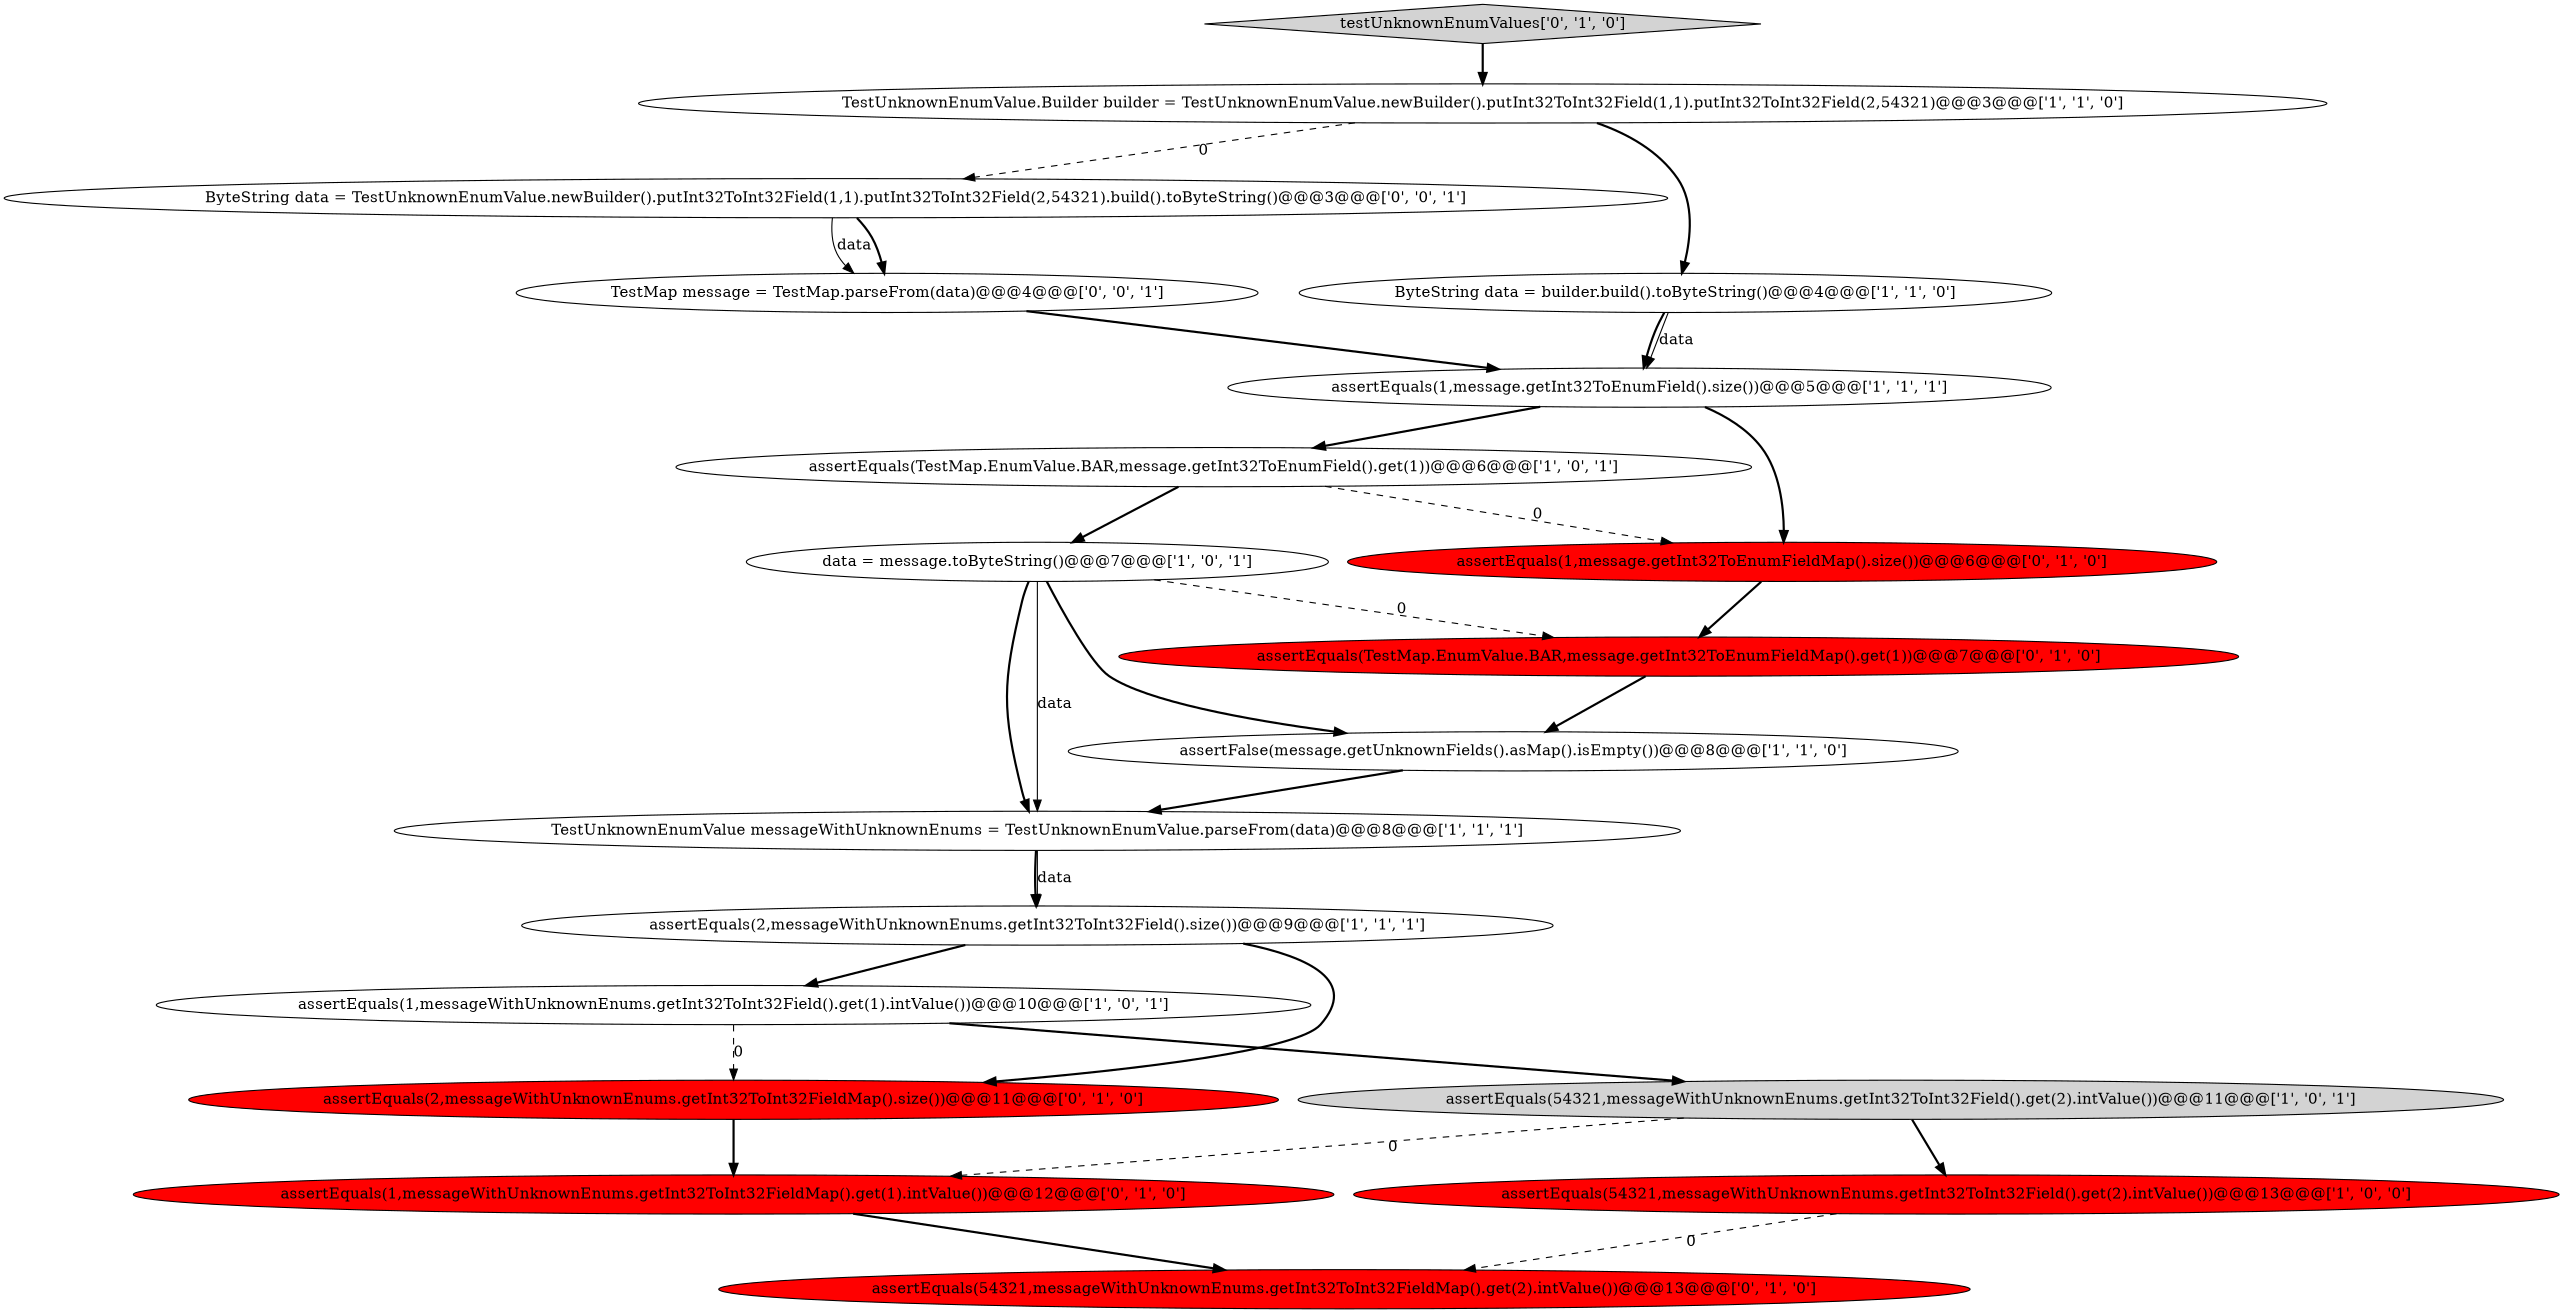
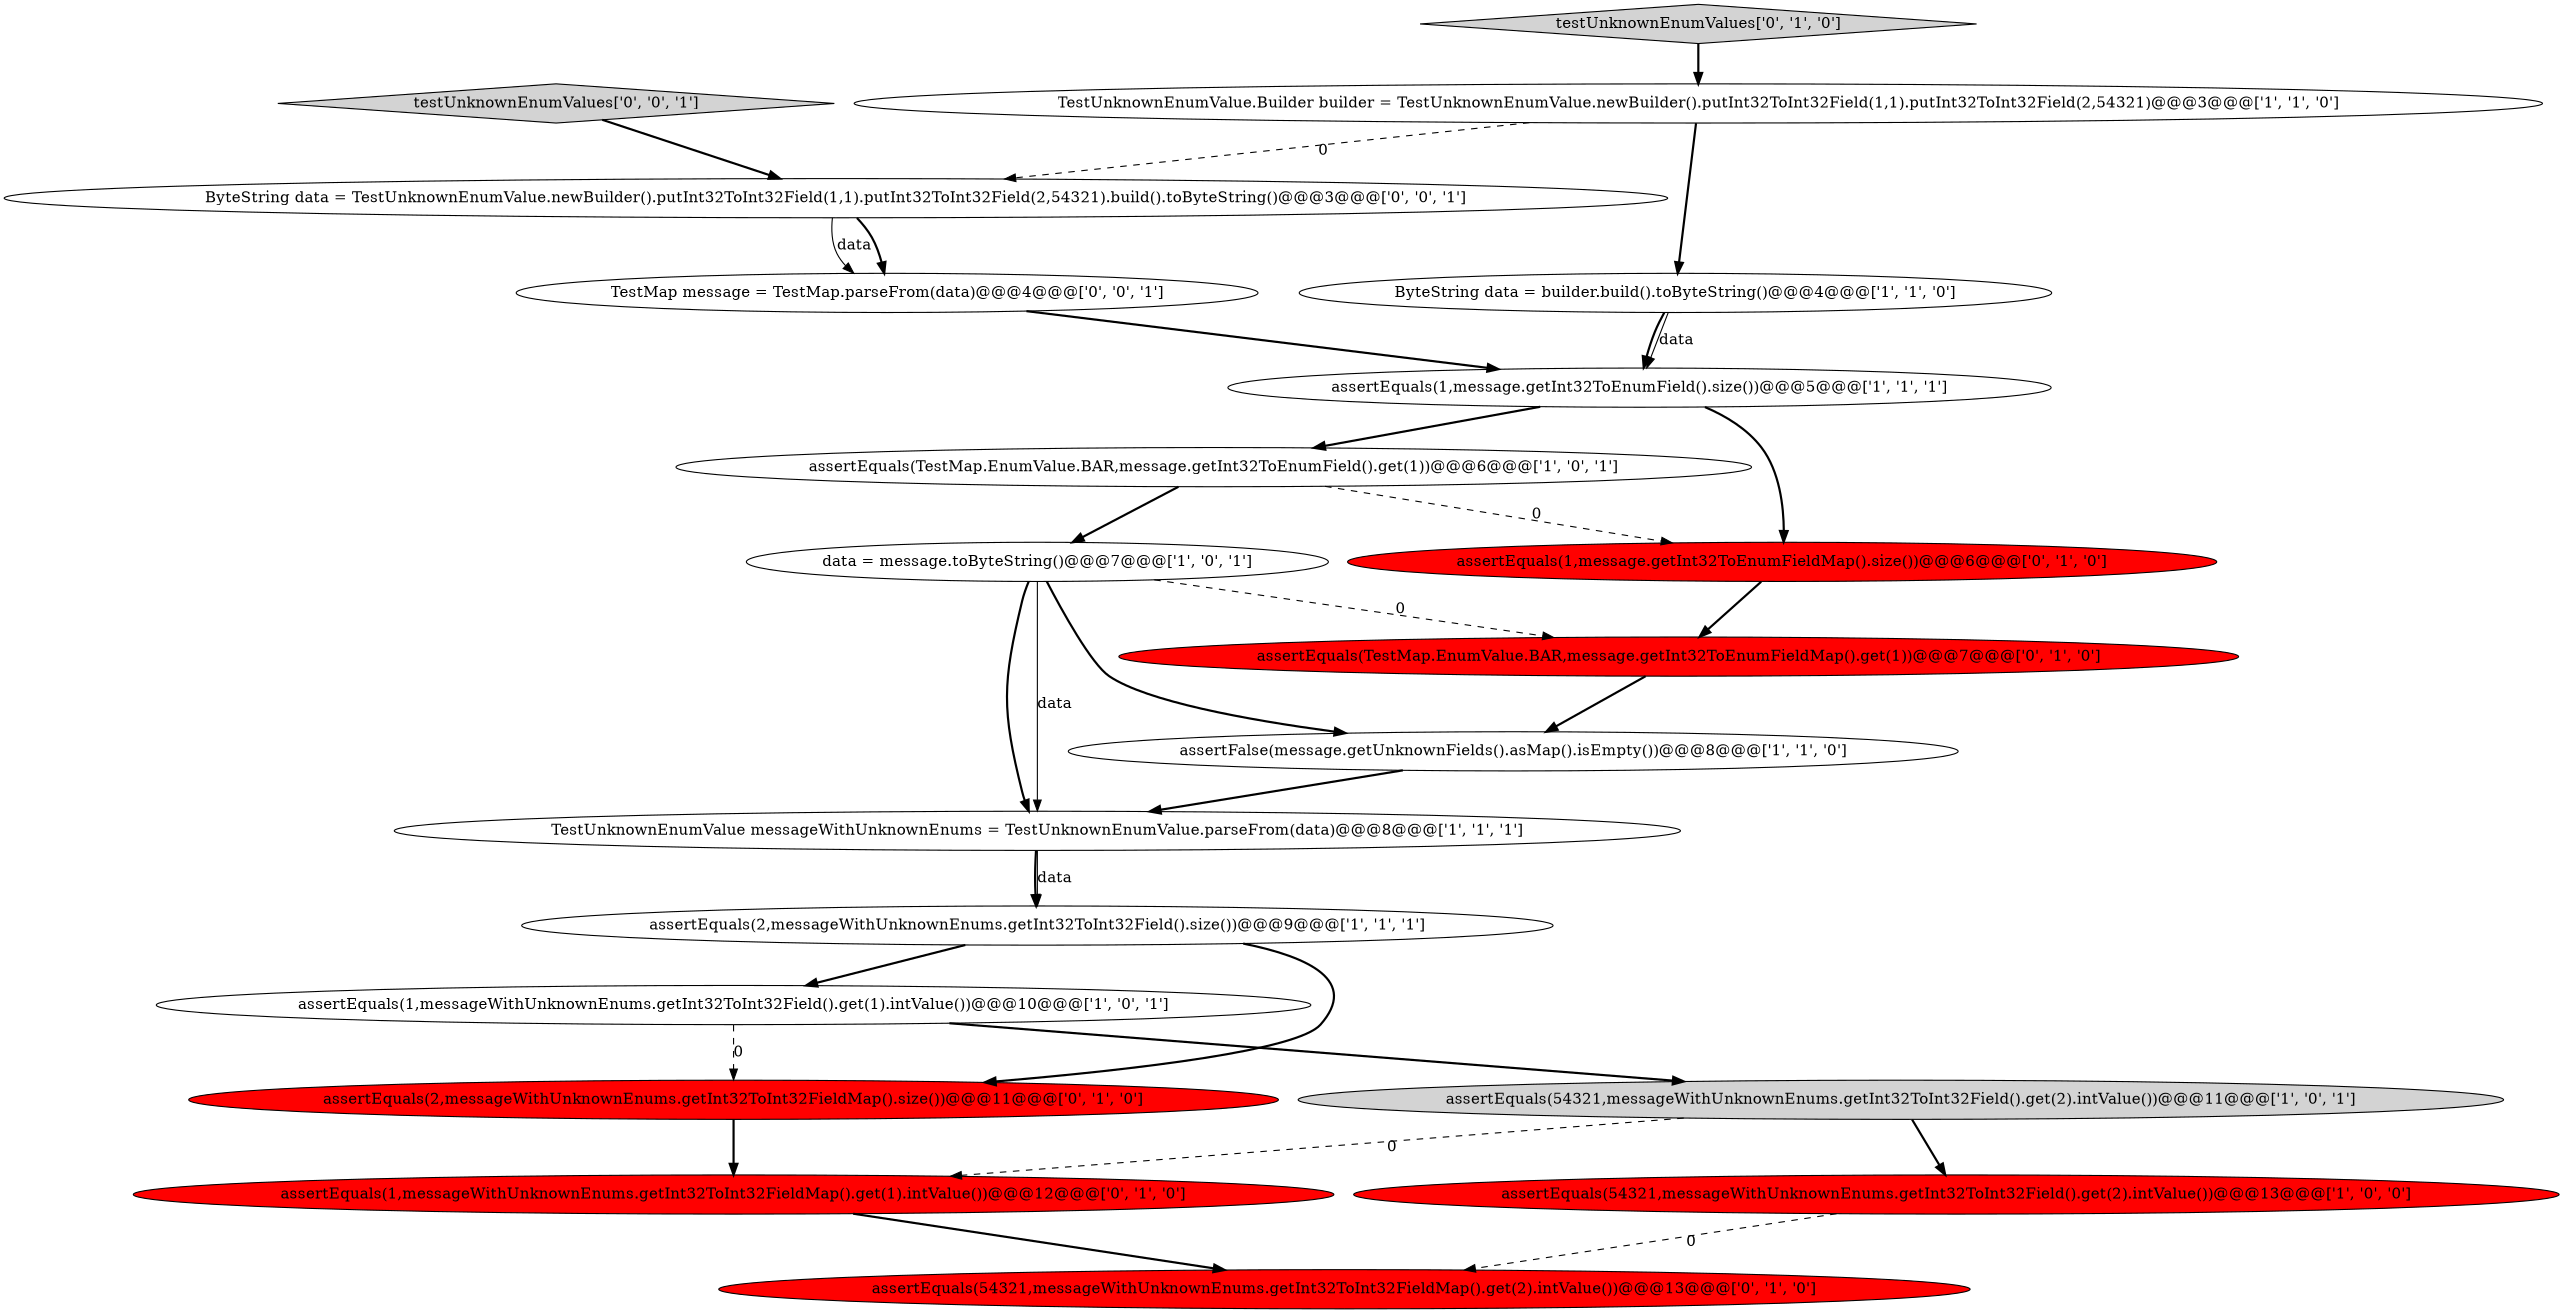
  digraph {
    node [fillcolor=white shape=ellipse style=filled]
    edge [style=bold]
    n1 [label="assertEquals(1,message.getInt32ToEnumField().size())@@@5@@@['1', '1', '1']"]
    n2 [label="assertEquals(TestMap.EnumValue.BAR,message.getInt32ToEnumField().get(1))@@@6@@@['1', '0', '1']"]
    n3 [fillcolor=red label="assertEquals(1,message.getInt32ToEnumFieldMap().size())@@@6@@@['0', '1', '0']"]
    n4 [label="data = message.toByteString()@@@7@@@['1', '0', '1']"]
    n5 [fillcolor=red label="assertEquals(TestMap.EnumValue.BAR,message.getInt32ToEnumFieldMap().get(1))@@@7@@@['0', '1', '0']"]
    n6 [label="TestUnknownEnumValue messageWithUnknownEnums = TestUnknownEnumValue.parseFrom(data)@@@8@@@['1', '1', '1']"]
    n7 [label="assertFalse(message.getUnknownFields().asMap().isEmpty())@@@8@@@['1', '1', '0']"]
    n8 [label="assertEquals(1,messageWithUnknownEnums.getInt32ToInt32Field().get(1).intValue())@@@10@@@['1', '0', '1']"]
    n9 [fillcolor=red label="assertEquals(2,messageWithUnknownEnums.getInt32ToInt32FieldMap().size())@@@11@@@['0', '1', '0']"]
    n10 [fillcolor=lightgray label="assertEquals(54321,messageWithUnknownEnums.getInt32ToInt32Field().get(2).intValue())@@@11@@@['1', '0', '1']"]
    n11 [fillcolor=red label="assertEquals(1,messageWithUnknownEnums.getInt32ToInt32FieldMap().get(1).intValue())@@@12@@@['0', '1', '0']"]
    n12 [fillcolor=red label="assertEquals(54321,messageWithUnknownEnums.getInt32ToInt32Field().get(2).intValue())@@@13@@@['1', '0', '0']"]
    n13 [label="ByteString data = TestUnknownEnumValue.newBuilder().putInt32ToInt32Field(1,1).putInt32ToInt32Field(2,54321).build().toByteString()@@@3@@@['0', '0', '1']"]
    n14 [label="TestMap message = TestMap.parseFrom(data)@@@4@@@['0', '0', '1']"]
    n15 [fillcolor=red label="assertEquals(54321,messageWithUnknownEnums.getInt32ToInt32FieldMap().get(2).intValue())@@@13@@@['0', '1', '0']"]
    n16 [label="assertEquals(2,messageWithUnknownEnums.getInt32ToInt32Field().size())@@@9@@@['1', '1', '1']"]
+   n17 [fillcolor=lightgray label="testUnknownEnumValues['0', '0', '1']" shape=diamond]
    n18 [label="ByteString data = builder.build().toByteString()@@@4@@@['1', '1', '0']"]
    n19 [label="TestUnknownEnumValue.Builder builder = TestUnknownEnumValue.newBuilder().putInt32ToInt32Field(1,1).putInt32ToInt32Field(2,54321)@@@3@@@['1', '1', '0']"]
    n20 [fillcolor=lightgray label="testUnknownEnumValues['0', '1', '0']" shape=diamond]
    n1 -> n2
    n1 -> n3
    n2 -> n3 [label=0 style=dashed]
    n2 -> n4
    n3 -> n5
    n4 -> n5 [label=0 style=dashed]
    n4 -> n6
    n4 -> n6 [label=data style=solid]
    n4 -> n7
    n5 -> n7
    n6 -> n16
    n6 -> n16 [label=data style=solid]
    n7 -> n6
    n8 -> n9 [label=0 style=dashed]
    n8 -> n10
    n9 -> n11
    n10 -> n11 [label=0 style=dashed]
    n10 -> n12
    n11 -> n15
    n12 -> n15 [label=0 style=dashed]
    n13 -> n14 [label=data style=solid]
    n13 -> n14
    n14 -> n1
    n16 -> n8
    n16 -> n9
+   n17 -> n13
    n18 -> n1
    n18 -> n1 [label=data style=solid]
    n19 -> n13 [label=0 style=dashed]
    n19 -> n18
    n20 -> n19
  }
